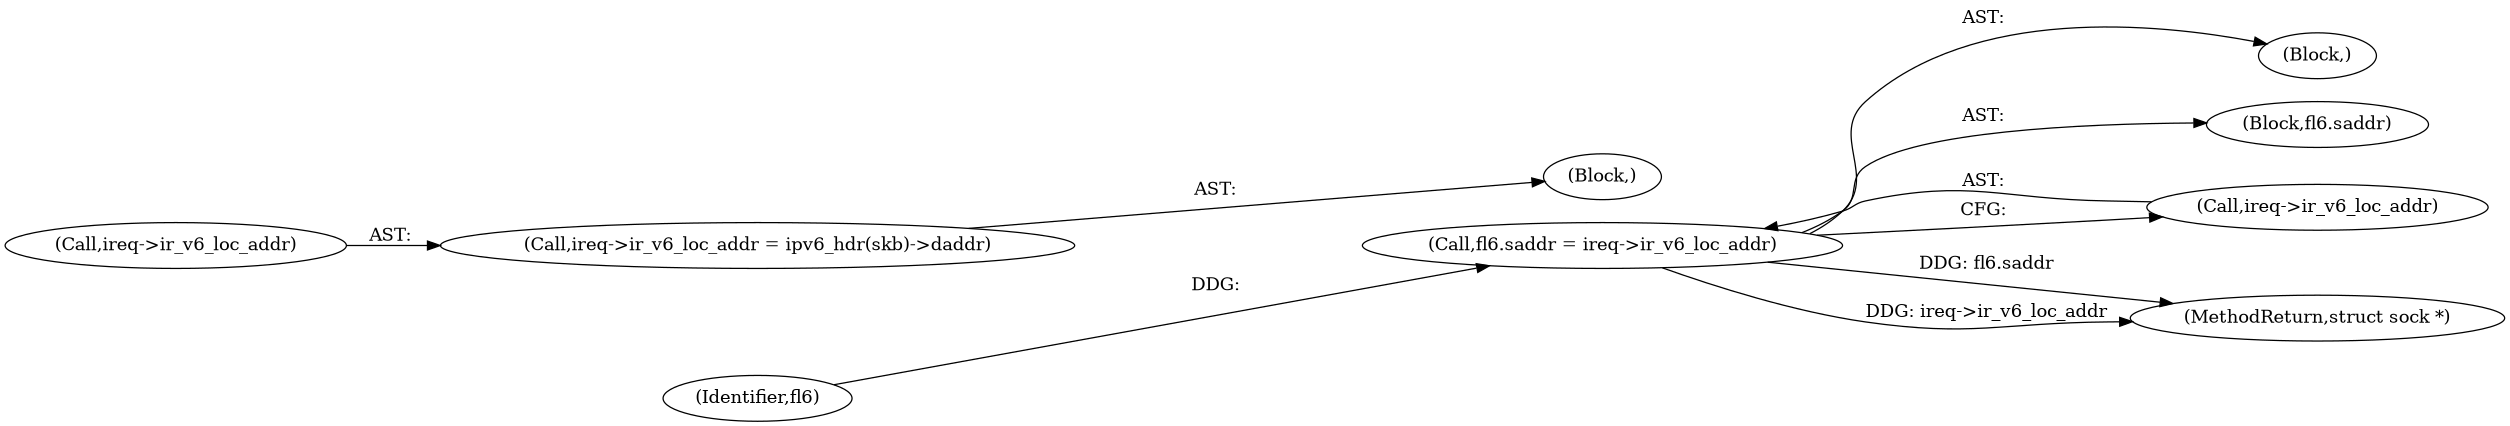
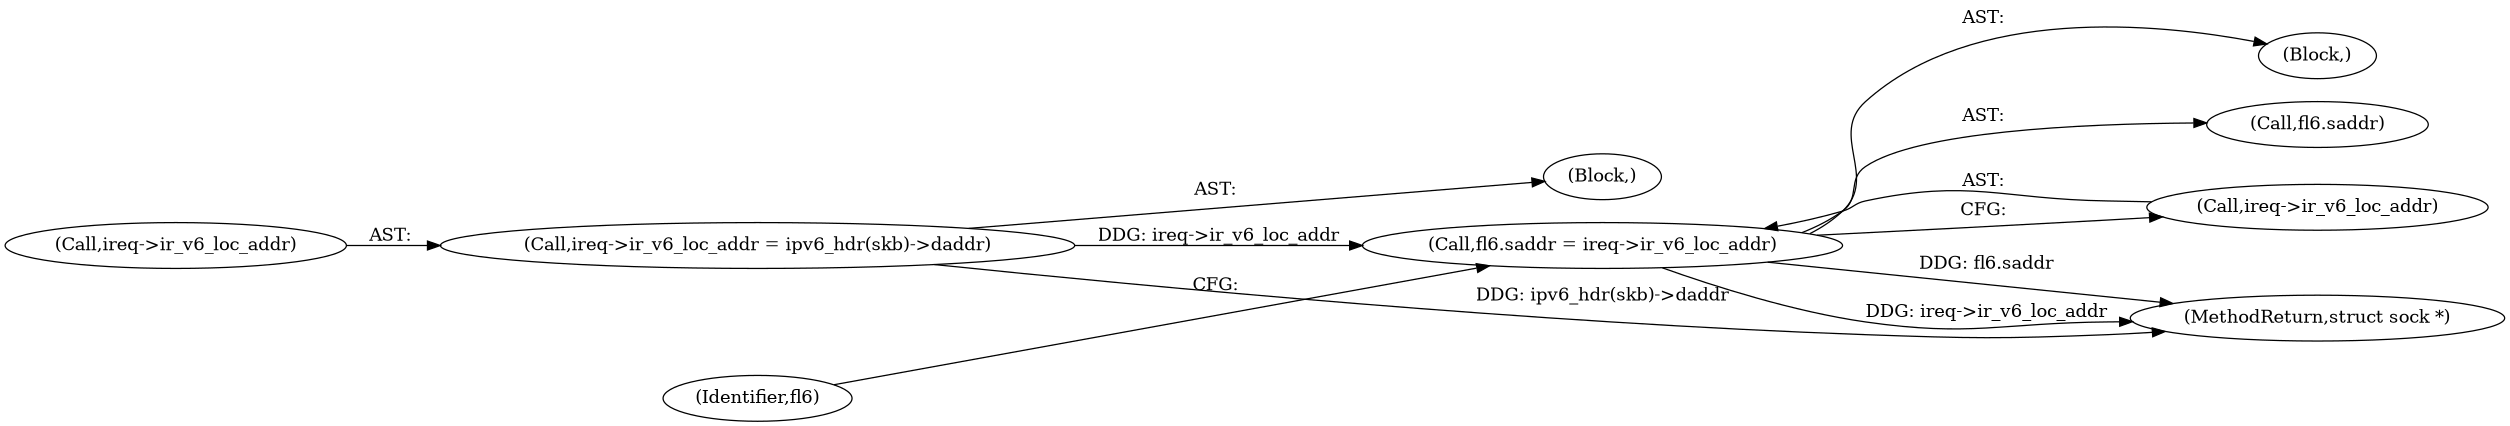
  digraph {
    rankdir=LR
    n1 [label="(Call,fl6.saddr = ireq->ir_v6_loc_addr)"]
    n2 [label="(MethodReturn,struct sock *)"]
    n3 [label="(Block,)"]
    n4 [label="(Call,ireq->ir_v6_loc_addr)"]
-   n5 [label="(Block,fl6.saddr)"]
+   n5 [label="(Call,fl6.saddr)"]
    n6 [label="(Call,ireq->ir_v6_loc_addr = ipv6_hdr(skb)->daddr)"]
    n7 [label="(Block,)"]
    n8 [label="(Identifier,fl6)"]
    n9 [label="(Call,ireq->ir_v6_loc_addr)"]
    n1 -> n2 [label="DDG: fl6.saddr"]
    n1 -> n2 [label="DDG: ireq->ir_v6_loc_addr"]
    n1 -> n3 [label="AST: "]
    n1 -> n4 [label="CFG: "]
    n1 -> n5 [label="AST: "]
    n4 -> n1 [label="AST: "]
+   n6 -> n1 [label="DDG: ireq->ir_v6_loc_addr"]
+   n6 -> n2 [label="DDG: ipv6_hdr(skb)->daddr"]
    n6 -> n7 [label="AST: "]
-   n8 -> n1 [label="DDG: "]
+   n8 -> n1 [label="CFG: "]
    n9 -> n6 [label="AST: "]
  }
